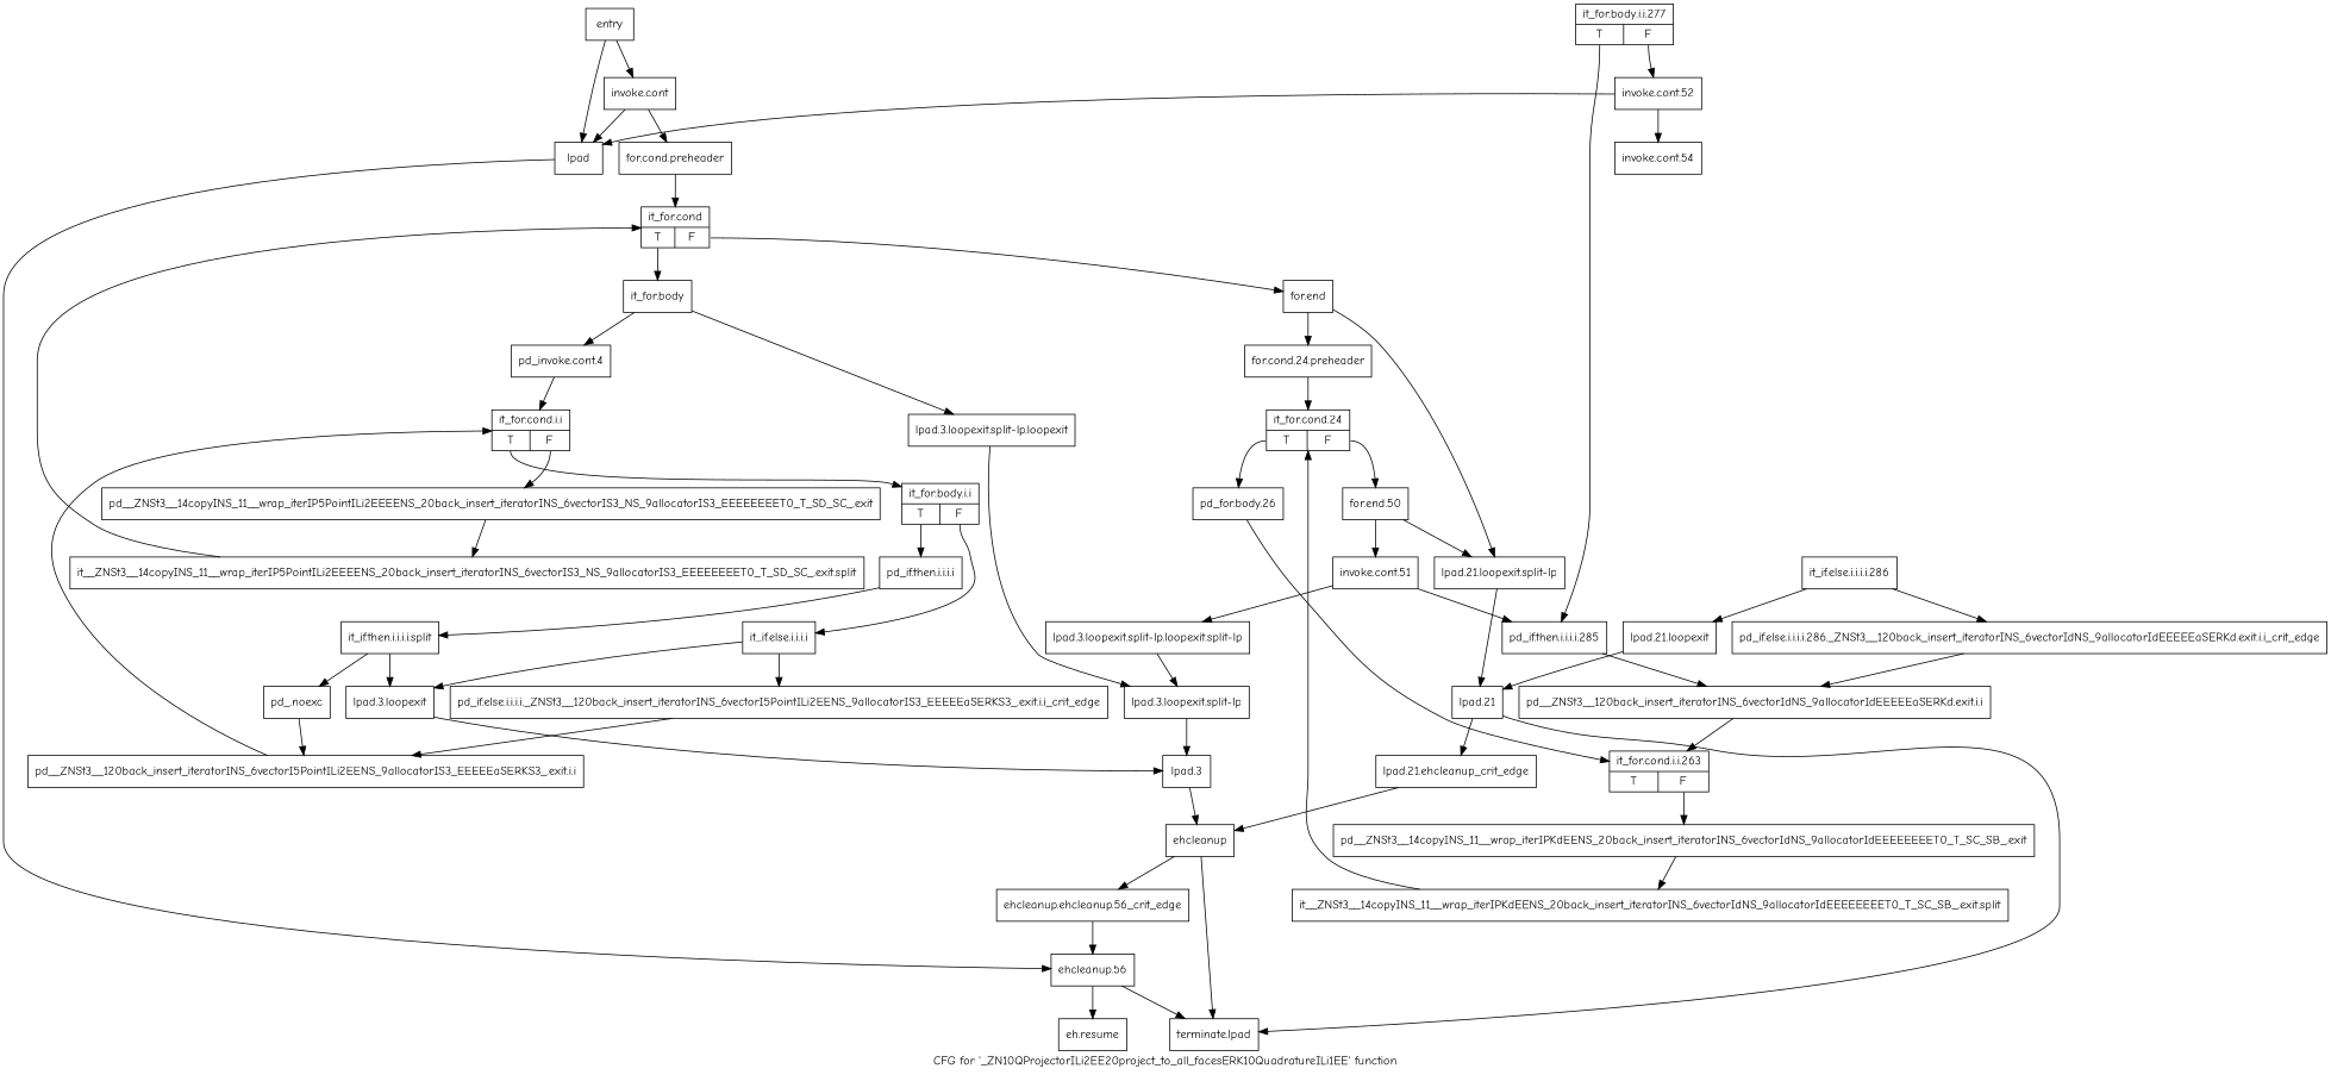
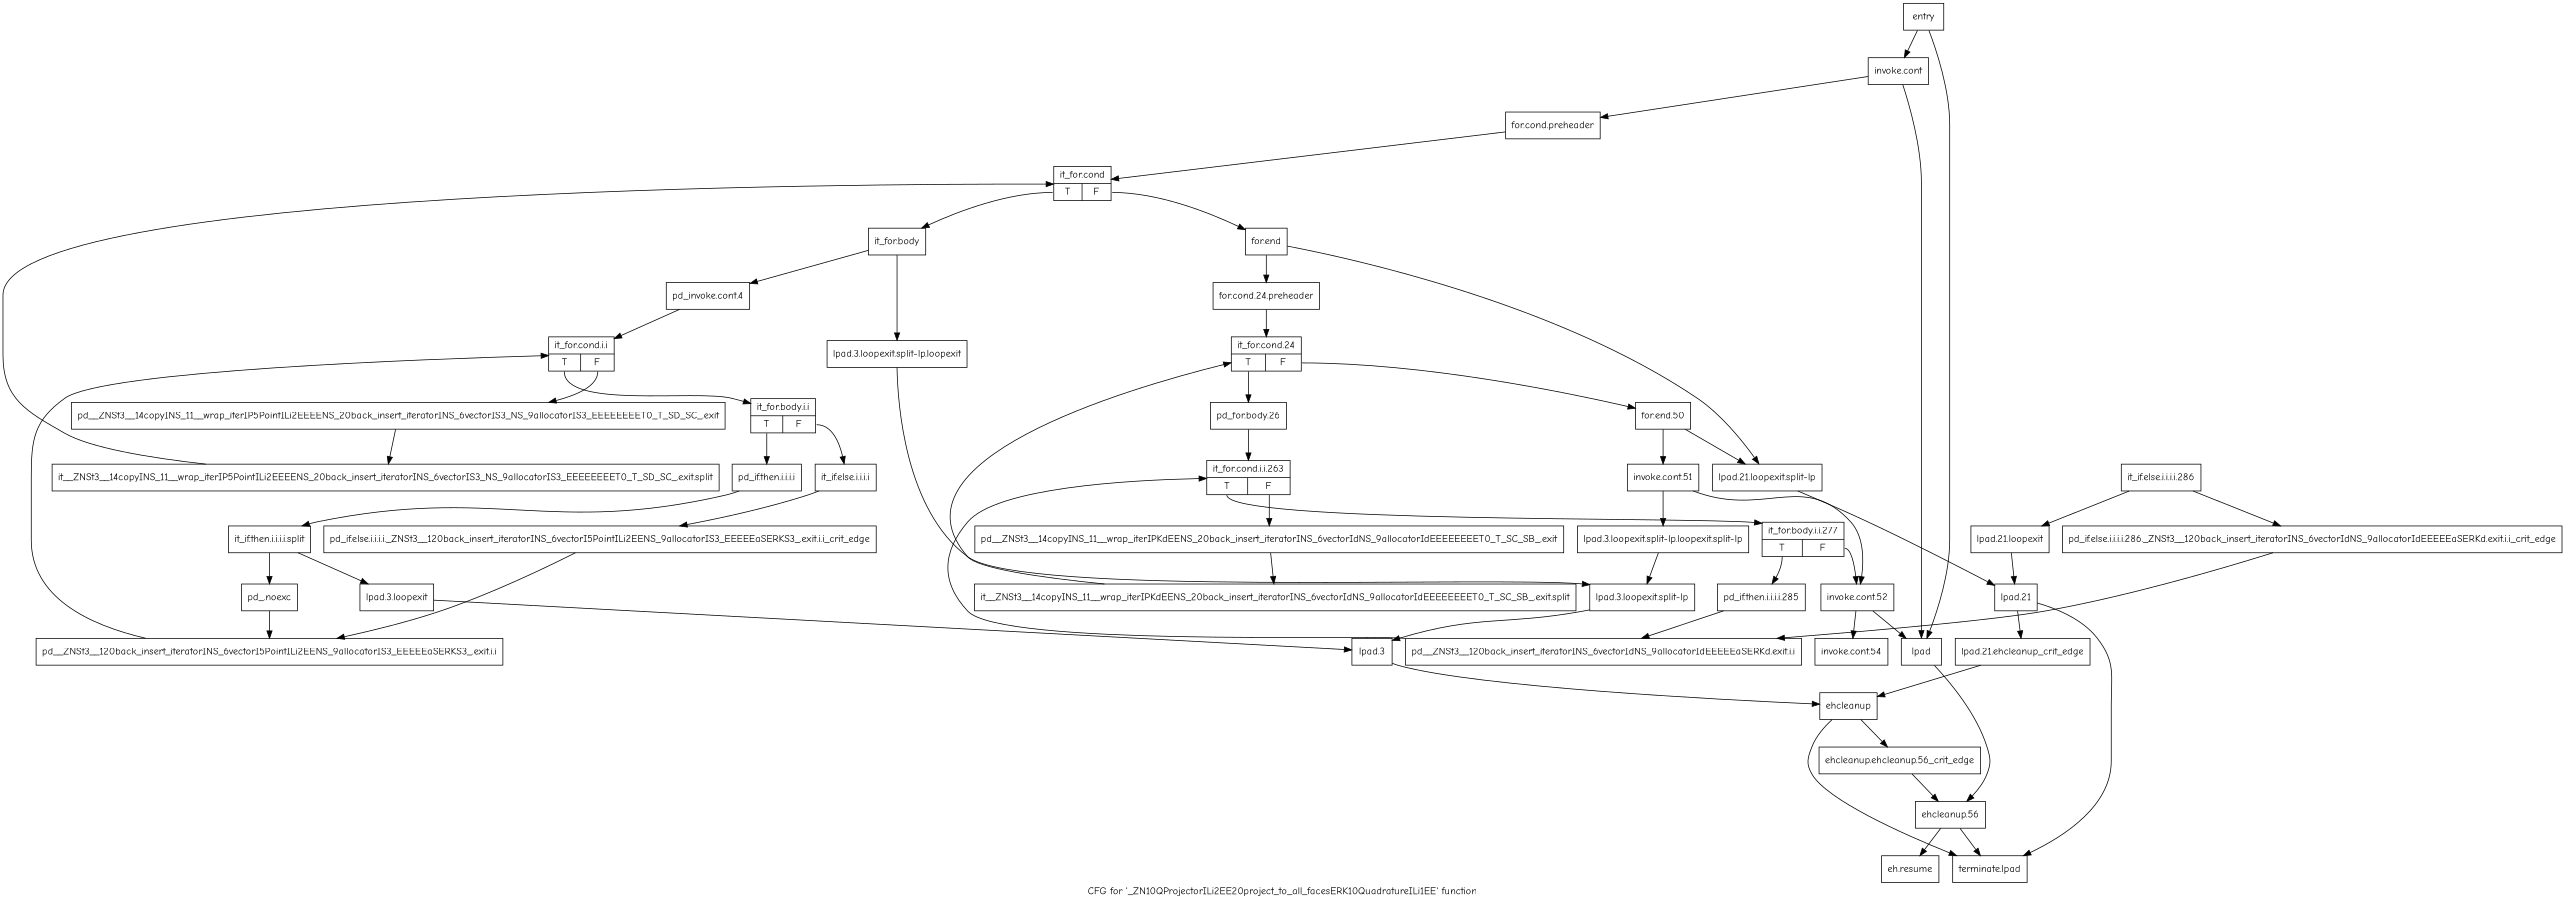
  digraph {
    fontname="Comic Neue"
    label="CFG for '_ZN10QProjectorILi2EE20project_to_all_facesERK10QuadratureILi1EE' function"
    node [fontname="Comic Neue" shape=record]
    edge [fontname="Comic Neue"]
    n1 [label="{entry}"]
    n2 [label="{invoke.cont}"]
    n3 [label="{lpad}"]
    n4 [label="{for.cond.preheader}"]
    n5 [label="{ehcleanup.56}"]
    n6 [label="{it_for.cond|{<s0>T|<s1>F}}"]
    n7 [label="{terminate.lpad}"]
    n8 [label="{eh.resume}"]
    n9 [label="{it_for.body}"]
    n10 [label="{for.end}"]
    n11 [label="{pd_invoke.cont.4}"]
    n12 [label="{lpad.3.loopexit.split-lp.loopexit}"]
    n13 [label="{for.cond.24.preheader}"]
    n14 [label="{lpad.21.loopexit.split-lp}"]
    n15 [label="{it_for.cond.i.i|{<s0>T|<s1>F}}"]
    n16 [label="{lpad.3.loopexit.split-lp}"]
    n17 [label="{it_for.cond.24|{<s0>T|<s1>F}}"]
    n18 [label="{lpad.21}"]
    n19 [label="{it_for.body.i.i|{<s0>T|<s1>F}}"]
    n20 [label="{pd__ZNSt3__14copyINS_11__wrap_iterIP5PointILi2EEEENS_20back_insert_iteratorINS_6vectorIS3_NS_9allocatorIS3_EEEEEEEET0_T_SD_SC_.exit}"]
    n21 [label="{lpad.3}"]
    n22 [label="{pd_if.then.i.i.i.i}"]
    n23 [label="{it_if.else.i.i.i.i}"]
    n24 [label="{it__ZNSt3__14copyINS_11__wrap_iterIP5PointILi2EEEENS_20back_insert_iteratorINS_6vectorIS3_NS_9allocatorIS3_EEEEEEEET0_T_SD_SC_.exit.split}"]
    n25 [label="{it_if.then.i.i.i.i.split}"]
    n26 [label="{lpad.3.loopexit}"]
    n27 [label="{pd_if.else.i.i.i.i._ZNSt3__120back_insert_iteratorINS_6vectorI5PointILi2EENS_9allocatorIS3_EEEEEaSERKS3_.exit.i.i_crit_edge}"]
    n28 [label="{pd_.noexc}"]
    n29 [label="{pd__ZNSt3__120back_insert_iteratorINS_6vectorI5PointILi2EENS_9allocatorIS3_EEEEEaSERKS3_.exit.i.i}"]
    n30 [label="{ehcleanup}"]
    n31 [label="{ehcleanup.ehcleanup.56_crit_edge}"]
    n32 [label="{lpad.3.loopexit.split-lp.loopexit.split-lp}"]
    n33 [label="{pd_for.body.26}"]
    n34 [label="{for.end.50}"]
    n35 [label="{lpad.21.ehcleanup_crit_edge}"]
    n36 [label="{it_for.cond.i.i.263|{<s0>T|<s1>F}}"]
    n37 [label="{invoke.cont.51}"]
    n38 [label="{it_for.body.i.i.277|{<s0>T|<s1>F}}"]
    n39 [label="{pd__ZNSt3__14copyINS_11__wrap_iterIPKdEENS_20back_insert_iteratorINS_6vectorIdNS_9allocatorIdEEEEEEEET0_T_SC_SB_.exit}"]
    n40 [label="{invoke.cont.52}"]
    n41 [label="{pd_if.then.i.i.i.i.285}"]
    n42 [label="{it__ZNSt3__14copyINS_11__wrap_iterIPKdEENS_20back_insert_iteratorINS_6vectorIdNS_9allocatorIdEEEEEEEET0_T_SC_SB_.exit.split}"]
    n43 [label="{pd__ZNSt3__120back_insert_iteratorINS_6vectorIdNS_9allocatorIdEEEEEaSERKd.exit.i.i}"]
    n44 [label="{it_if.else.i.i.i.i.286}"]
    n45 [label="{pd_if.else.i.i.i.i.286._ZNSt3__120back_insert_iteratorINS_6vectorIdNS_9allocatorIdEEEEEaSERKd.exit.i.i_crit_edge}"]
    n46 [label="{lpad.21.loopexit}"]
    n47 [label="{invoke.cont.54}"]
    n1 -> n2
    n1 -> n3
    n2 -> n3
    n2 -> n4
    n3 -> n5
    n4 -> n6
    n5 -> n7
    n5 -> n8
    n6 -> n9 [tailport=s0]
    n6 -> n10 [tailport=s1]
    n9 -> n11
    n9 -> n12
    n10 -> n13
    n10 -> n14
    n11 -> n15
    n12 -> n16
    n13 -> n17
    n14 -> n18
    n15 -> n19 [tailport=s0]
    n15 -> n20 [tailport=s1]
    n16 -> n21
    n17 -> n33 [tailport=s0]
    n17 -> n34 [tailport=s1]
    n18 -> n7
    n18 -> n35
    n19 -> n22 [tailport=s0]
    n19 -> n23 [tailport=s1]
    n20 -> n24
    n21 -> n30
    n22 -> n25
-   n23 -> n26
    n23 -> n27
    n24 -> n6
    n25 -> n26
    n25 -> n28
    n26 -> n21
    n27 -> n29
    n28 -> n29
    n29 -> n15
    n30 -> n7
    n30 -> n31
    n31 -> n5
    n32 -> n16
    n33 -> n36
    n34 -> n14
    n34 -> n37
    n35 -> n30
+   n36 -> n38 [tailport=s0]
    n36 -> n39 [tailport=s1]
    n37 -> n32
-   n37 -> n41
+   n37 -> n40
    n38 -> n40 [tailport=s1]
    n38 -> n41 [tailport=s0]
    n39 -> n42
    n40 -> n3
    n40 -> n47
    n41 -> n43
    n42 -> n17
    n43 -> n36
    n44 -> n45
    n44 -> n46
    n45 -> n43
    n46 -> n18
  }
